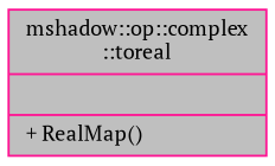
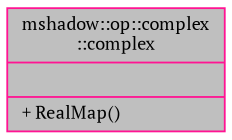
  digraph {
    fontname="PT Serif"
-   n1 [color=deeppink fillcolor=grey75 fontcolor=black fontname="PT Serif" fontsize=10 height=0.2 label="{mshadow::op::complex\l::toreal\n||+ RealMap()\l}" shape=record style=filled width=0.4]
+   n1 [color=deeppink fillcolor=grey75 fontcolor=black fontname="PT Serif" fontsize=10 height=0.2 label="{mshadow::op::complex\l::complex\n||+ RealMap()\l}" shape=record style=filled width=0.4]
  }
